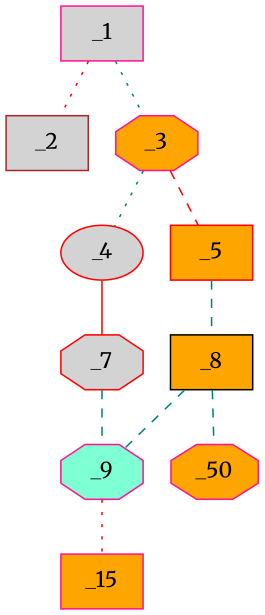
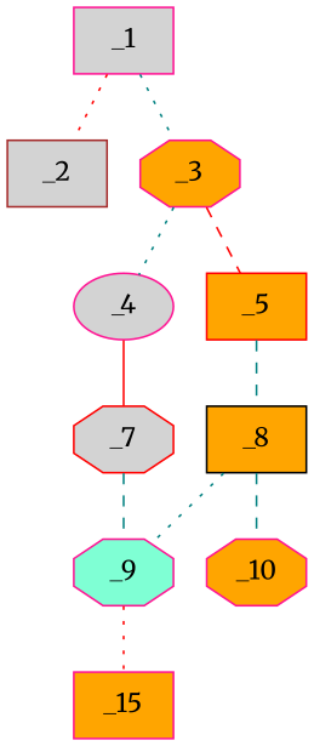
  graph {
    fontname=Merriweather
    node [charge=0 chem=1 color=deeppink fillcolor=orange fontname=Merriweather shape=box style=filled symbol="C  " x=4.5981 y=0.25]
    edge [color=teal fontname=Merriweather style=dotted valence=1]
    _1 [fillcolor=lightgrey x=3.7321 y=1.75]
    _2 [color=brown fillcolor=lightgrey y=2.25]
    _3 [shape=octagon x=3.7321 y=0.75]
-   _4 [color=red fillcolor=lightgrey shape=ellipse x=2.866]
+   _4 [fillcolor=lightgrey shape=ellipse x=2.866]
    _5 [chem=5 color=red symbol="S  "]
    _7 [chem=4 color=red fillcolor=lightgrey shape=octagon symbol="N  " x=2.866 y=-0.75]
    _8 [color=black y=-0.75]
    _9 [fillcolor=aquamarine shape=octagon x=3.732 y=-1.25]
-   _10 [shape=octagon x=5.4641 y=-1.25 label=_50]
+   _10 [shape=octagon x=5.4641 y=-1.25]
    n10 [chem=2 label=_15 symbol="O  " x=3.732 y=-2.25]
    _1 -- _2 [color=red]
    _1 -- _3
    _3 -- _4
    _3 -- _5 [color=red style=dashed]
    _4 -- _7 [color=red style=solid]
    _5 -- _8 [style=dashed]
    _7 -- _9 [style=dashed]
-   _8 -- _9 [style=dashed]
+   _8 -- _9
    _8 -- _10 [style=dashed]
    _9 -- n10 [color=red valence=2]
  }
